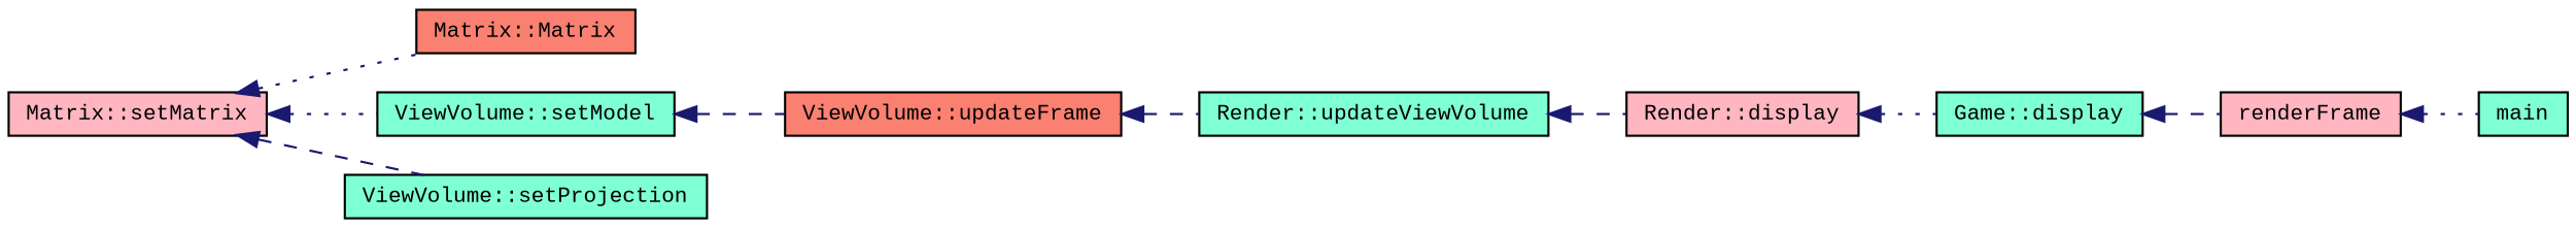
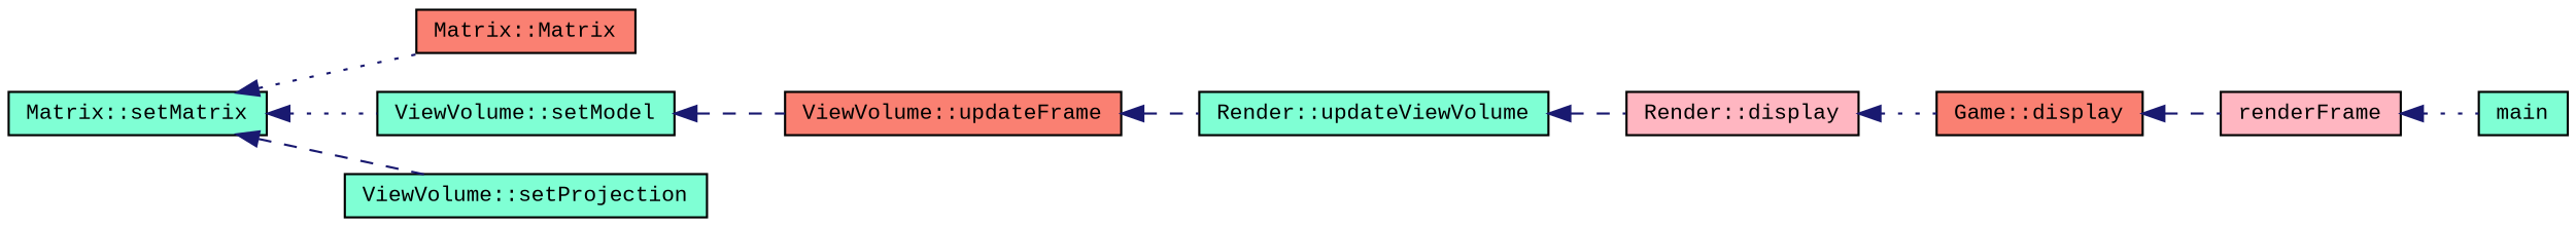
  digraph {
    fontname="Liberation Mono"
    rankdir=LR
    node [color=black fillcolor=aquamarine fontname="Liberation Mono" fontsize=10 shape=record style=filled]
    edge [color=midnightblue dir=back fontname="Liberation Mono" fontsize=10 labelfontname=Helvetica labelfontsize=10 style=dashed]
-   n1 [fillcolor=lightpink fontcolor=black height=0.2 label="Matrix::setMatrix" width=0.4]
+   n1 [fontcolor=black height=0.2 label="Matrix::setMatrix" width=0.4]
    n2 [fillcolor=salmon height=0.2 label="Matrix::Matrix" width=0.4]
    n3 [height=0.2 label="ViewVolume::setModel" width=0.4]
    n4 [height=0.2 label="ViewVolume::setProjection" width=0.4]
    n5 [fillcolor=salmon height=0.2 label="ViewVolume::updateFrame" width=0.4]
    n6 [height=0.2 label="Render::updateViewVolume" width=0.4]
    n7 [fillcolor=lightpink height=0.2 label="Render::display" width=0.4]
-   n8 [height=0.2 label="Game::display" width=0.4]
+   n8 [fillcolor=salmon height=0.2 label="Game::display" width=0.4]
    n9 [fillcolor=lightpink height=0.2 label=renderFrame width=0.4]
    n10 [height=0.2 label=main width=0.4]
    n1 -> n2 [style=dotted]
    n1 -> n3 [style=dotted]
    n1 -> n4
    n3 -> n5
    n5 -> n6
    n6 -> n7
    n7 -> n8 [style=dotted]
    n8 -> n9
    n9 -> n10 [style=dotted]
  }
